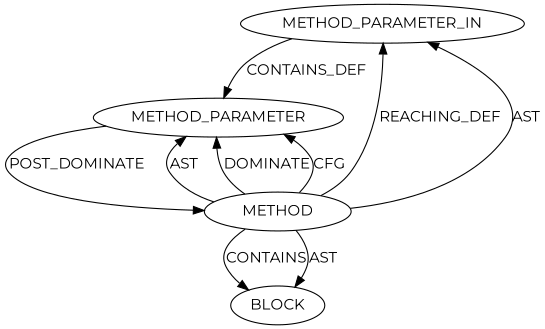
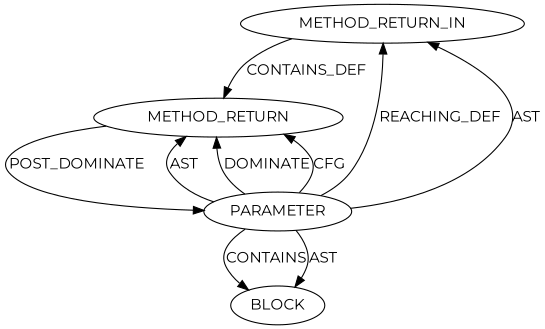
  digraph {
    fontname=Montserrat
    node [CODE="<empty>" ORDER=1 TYPE_FULL_NAME=ANY fontname=Montserrat]
    edge [fontname=Montserrat]
-   n1 [CODE=p1 EVALUATION_STRATEGY=BY_VALUE INDEX=1 IS_VARIADIC=false NAME=p1 label=METHOD_PARAMETER_IN]
-   n2 [CODE=RET EVALUATION_STRATEGY=BY_VALUE ORDER=2 label=METHOD_PARAMETER]
-   n3 [AST_PARENT_FULL_NAME="<global>" AST_PARENT_TYPE=NAMESPACE_BLOCK FILENAME="<empty>" FULL_NAME=WARN_ON IS_EXTERNAL=true NAME=WARN_ON ORDER=0 label=METHOD TYPE_FULL_NAME=""]
+   n1 [CODE=p1 EVALUATION_STRATEGY=BY_VALUE INDEX=1 IS_VARIADIC=false NAME=p1 label=METHOD_RETURN_IN]
+   n2 [CODE=RET EVALUATION_STRATEGY=BY_VALUE ORDER=2 label=METHOD_RETURN]
+   n3 [AST_PARENT_FULL_NAME="<global>" AST_PARENT_TYPE=NAMESPACE_BLOCK FILENAME="<empty>" FULL_NAME=WARN_ON IS_EXTERNAL=true NAME=WARN_ON ORDER=0 label=PARAMETER TYPE_FULL_NAME=""]
    n4 [ARGUMENT_INDEX=1 label=BLOCK]
    n1 -> n2 [VARIABLE=p1 label=CONTAINS_DEF]
    n2 -> n3 [label=POST_DOMINATE]
    n3 -> n1 [label=REACHING_DEF]
    n3 -> n1 [label=AST]
    n3 -> n2 [label=AST]
    n3 -> n2 [label=DOMINATE]
    n3 -> n2 [label=CFG]
    n3 -> n4 [label=CONTAINS]
    n3 -> n4 [label=AST]
  }
